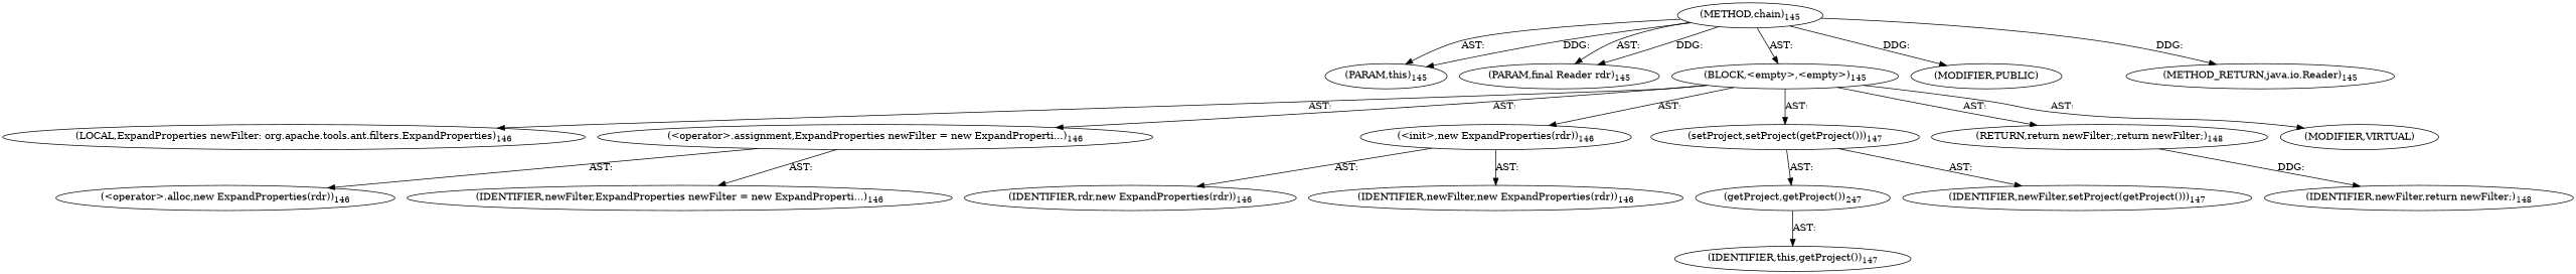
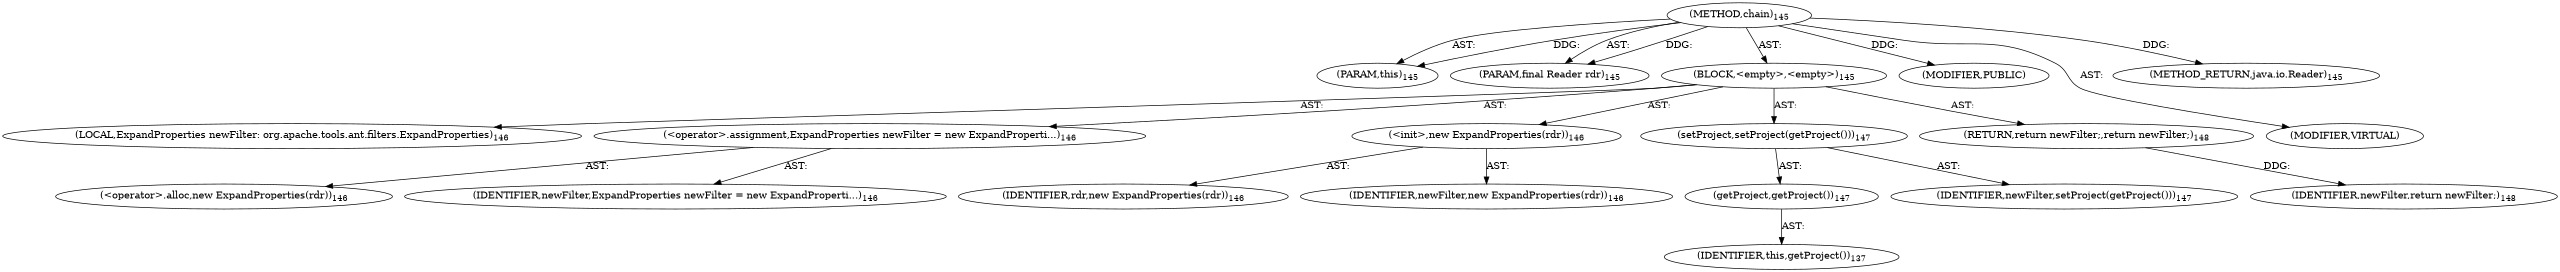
  digraph {
    n1 [label=<(METHOD,chain)<SUB>145</SUB>>]
    n2 [label=<(PARAM,this)<SUB>145</SUB>>]
    n3 [label=<(PARAM,final Reader rdr)<SUB>145</SUB>>]
    n4 [label=<(BLOCK,&lt;empty&gt;,&lt;empty&gt;)<SUB>145</SUB>>]
    n5 [label=<(MODIFIER,PUBLIC)>]
    n6 [label=<(MODIFIER,VIRTUAL)>]
    n7 [label=<(METHOD_RETURN,java.io.Reader)<SUB>145</SUB>>]
    n8 [label=<(LOCAL,ExpandProperties newFilter: org.apache.tools.ant.filters.ExpandProperties)<SUB>146</SUB>>]
    n9 [label=<(&lt;operator&gt;.assignment,ExpandProperties newFilter = new ExpandProperti...)<SUB>146</SUB>>]
    n10 [label=<(&lt;init&gt;,new ExpandProperties(rdr))<SUB>146</SUB>>]
    n11 [label=<(setProject,setProject(getProject()))<SUB>147</SUB>>]
    n12 [label=<(RETURN,return newFilter;,return newFilter;)<SUB>148</SUB>>]
    n13 [label=<(IDENTIFIER,newFilter,ExpandProperties newFilter = new ExpandProperti...)<SUB>146</SUB>>]
    n14 [label=<(&lt;operator&gt;.alloc,new ExpandProperties(rdr))<SUB>146</SUB>>]
    n15 [label=<(IDENTIFIER,newFilter,new ExpandProperties(rdr))<SUB>146</SUB>>]
    n16 [label=<(IDENTIFIER,rdr,new ExpandProperties(rdr))<SUB>146</SUB>>]
    n17 [label=<(IDENTIFIER,newFilter,setProject(getProject()))<SUB>147</SUB>>]
-   n18 [label=<(getProject,getProject())<SUB>247</SUB>>]
+   n18 [label=<(getProject,getProject())<SUB>147</SUB>>]
    n19 [label=<(IDENTIFIER,newFilter,return newFilter;)<SUB>148</SUB>>]
-   n20 [label=<(IDENTIFIER,this,getProject())<SUB>147</SUB>>]
+   n20 [label=<(IDENTIFIER,this,getProject())<SUB>137</SUB>>]
    n1 -> n2 [label="AST: "]
    n1 -> n2 [label="DDG: "]
    n1 -> n3 [label="AST: "]
    n1 -> n3 [label="DDG: "]
    n1 -> n4 [label="AST: "]
    n1 -> n5 [label="DDG: "]
-   n4 -> n6 [label="AST: "]
+   n1 -> n6 [label="AST: "]
    n1 -> n7 [label="DDG: "]
    n4 -> n8 [label="AST: "]
    n4 -> n9 [label="AST: "]
    n4 -> n10 [label="AST: "]
    n4 -> n11 [label="AST: "]
    n4 -> n12 [label="AST: "]
    n9 -> n13 [label="AST: "]
    n9 -> n14 [label="AST: "]
    n10 -> n15 [label="AST: "]
    n10 -> n16 [label="AST: "]
    n11 -> n17 [label="AST: "]
    n11 -> n18 [label="AST: "]
    n12 -> n19 [label="DDG: "]
    n18 -> n20 [label="AST: "]
  }
